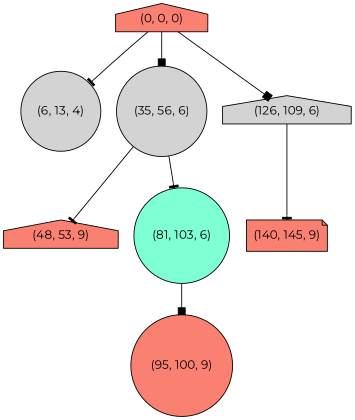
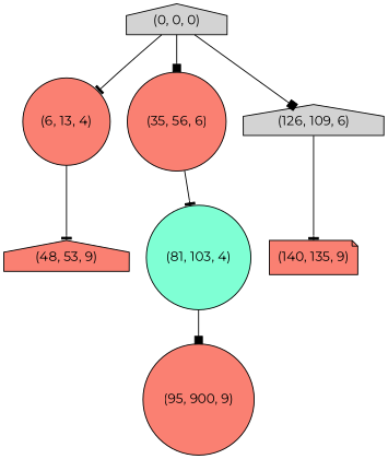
  digraph {
    fontname=Montserrat
    node [fillcolor=salmon fontname=Montserrat shape=circle style=filled]
    edge [arrowhead=tee fontname=Montserrat]
-   "(0, 0, 0)" [shape=house]
-   "(6, 13, 4)" [fillcolor=lightgrey]
-   "(35, 56, 6)" [fillcolor=lightgrey]
+   "(0, 0, 0)" [fillcolor=lightgrey shape=house]
+   "(6, 13, 4)"
+   "(35, 56, 6)"
    n4 [fillcolor=lightgrey label="(126, 109, 6)" shape=house]
-   "(81, 103, 6)" [fillcolor=aquamarine]
+   "(81, 103, 6)" [fillcolor=aquamarine label="(81, 103, 4)"]
    "(48, 53, 9)" [shape=house]
-   "(95, 100, 9)"
-   "(140, 145, 9)" [shape=note]
+   "(95, 100, 9)" [label="(95, 900, 9)"]
+   "(140, 145, 9)" [shape=note label="(140, 135, 9)"]
    "(0, 0, 0)" -> "(6, 13, 4)"
    "(0, 0, 0)" -> "(35, 56, 6)" [arrowhead=box]
    "(0, 0, 0)" -> n4 [arrowhead=box]
    "(35, 56, 6)" -> "(81, 103, 6)"
-   "(35, 56, 6)" -> "(48, 53, 9)"
+   "(6, 13, 4)" -> "(48, 53, 9)"
    n4 -> "(140, 145, 9)"
    "(81, 103, 6)" -> "(95, 100, 9)" [arrowhead=box]
  }
